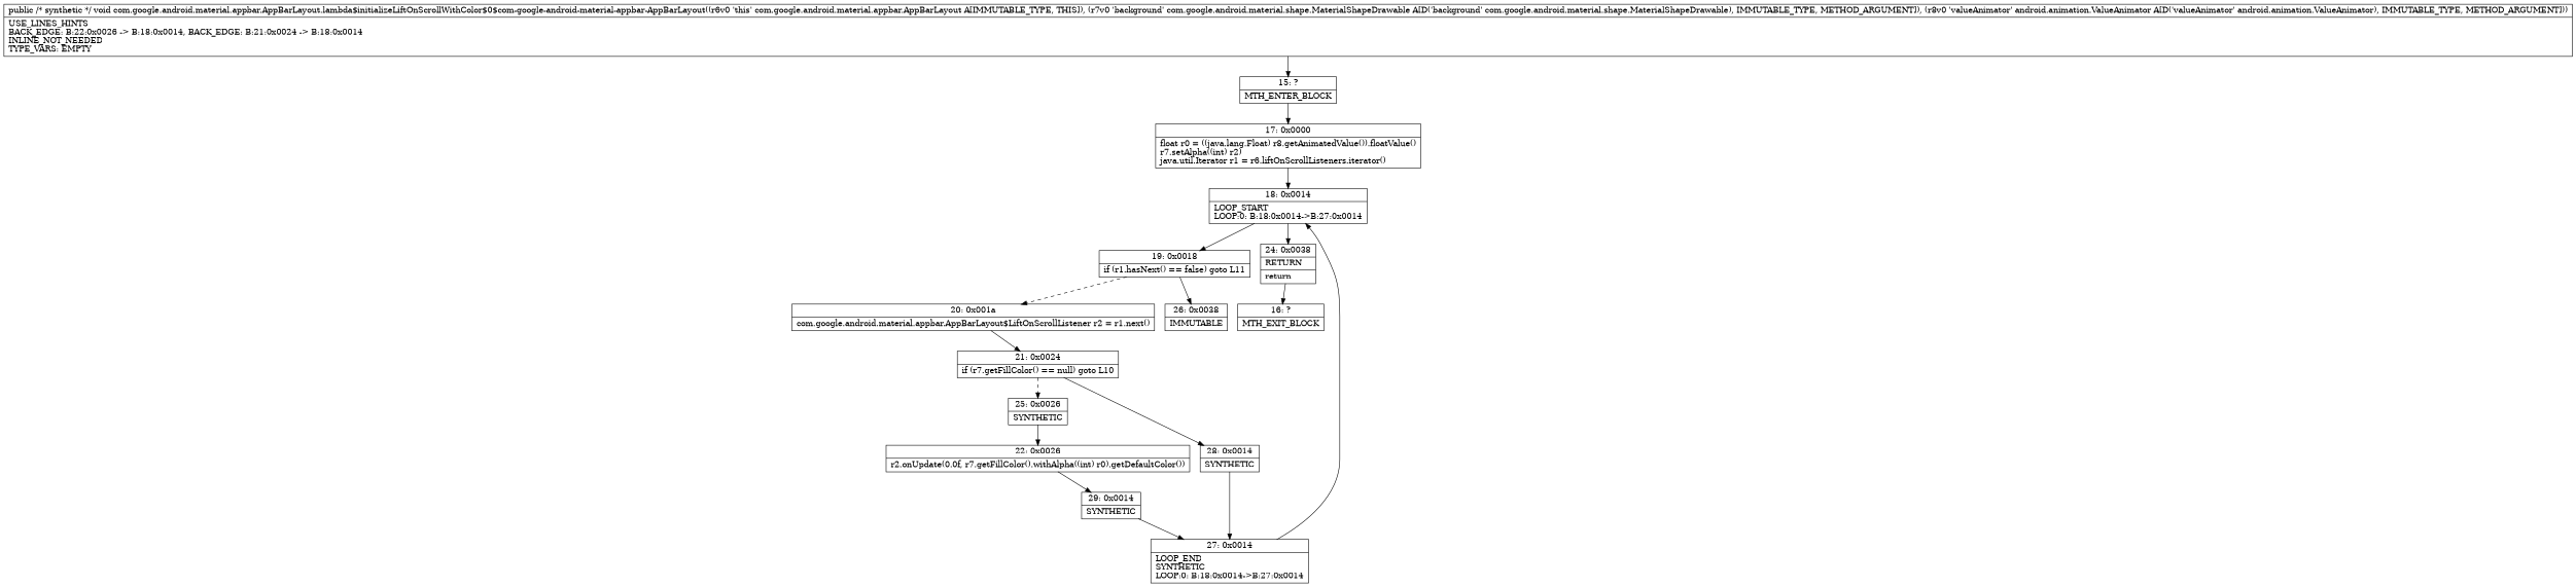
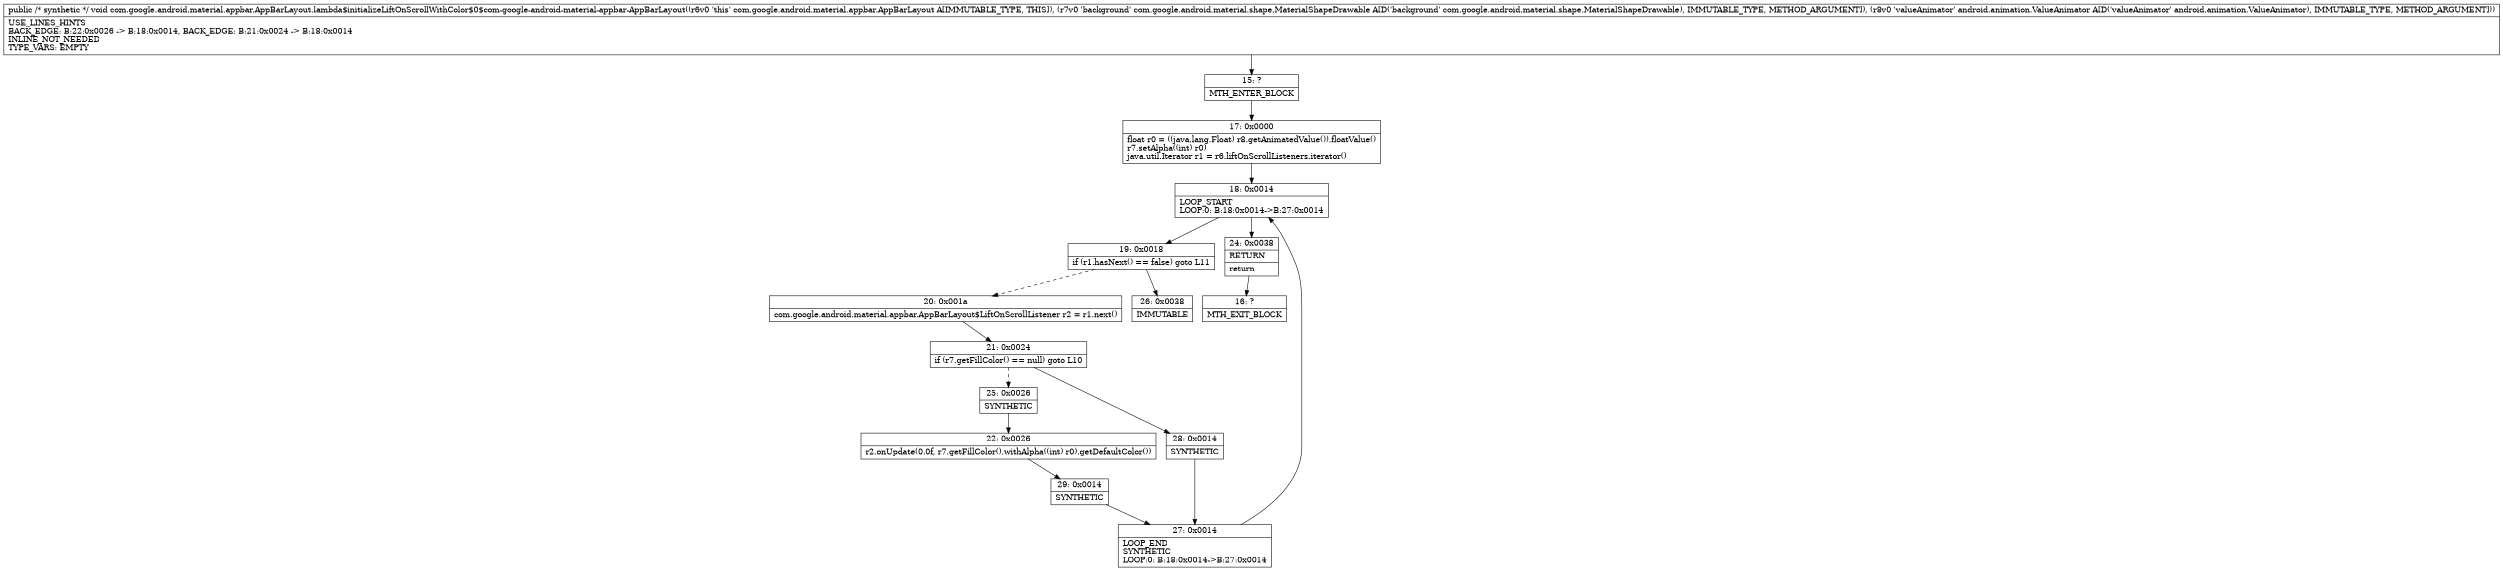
  digraph {
    node [shape=record]
    n1 [label="{15\:\ ?|MTH_ENTER_BLOCK\l}"]
-   n2 [label="{17\:\ 0x0000|float r0 = ((java.lang.Float) r8.getAnimatedValue()).floatValue()\lr7.setAlpha((int) r2)\ljava.util.Iterator r1 = r6.liftOnScrollListeners.iterator()\l}"]
+   n2 [label="{17\:\ 0x0000|float r0 = ((java.lang.Float) r8.getAnimatedValue()).floatValue()\lr7.setAlpha((int) r0)\ljava.util.Iterator r1 = r6.liftOnScrollListeners.iterator()\l}"]
    n3 [label="{18\:\ 0x0014|LOOP_START\lLOOP:0: B:18:0x0014\-\>B:27:0x0014\l}"]
    n4 [label="{19\:\ 0x0018|if (r1.hasNext() == false) goto L11\l}"]
    n5 [label="{24\:\ 0x0038|RETURN\l|return\l}"]
    n6 [label="{20\:\ 0x001a|com.google.android.material.appbar.AppBarLayout$LiftOnScrollListener r2 = r1.next()\l}"]
    n7 [label="{26\:\ 0x0038|IMMUTABLE\l}"]
    n8 [label="{21\:\ 0x0024|if (r7.getFillColor() == null) goto L10\l}"]
    n9 [label="{25\:\ 0x0026|SYNTHETIC\l}"]
    n10 [label="{28\:\ 0x0014|SYNTHETIC\l}"]
    n11 [label="{22\:\ 0x0026|r2.onUpdate(0.0f, r7.getFillColor().withAlpha((int) r0).getDefaultColor())\l}"]
    n12 [label="{27\:\ 0x0014|LOOP_END\lSYNTHETIC\lLOOP:0: B:18:0x0014\-\>B:27:0x0014\l}"]
    n13 [label="{29\:\ 0x0014|SYNTHETIC\l}"]
    n14 [label="{16\:\ ?|MTH_EXIT_BLOCK\l}"]
    n15 [label="{public \/* synthetic *\/ void com.google.android.material.appbar.AppBarLayout.lambda$initializeLiftOnScrollWithColor$0$com\-google\-android\-material\-appbar\-AppBarLayout((r6v0 'this' com.google.android.material.appbar.AppBarLayout A[IMMUTABLE_TYPE, THIS]), (r7v0 'background' com.google.android.material.shape.MaterialShapeDrawable A[D('background' com.google.android.material.shape.MaterialShapeDrawable), IMMUTABLE_TYPE, METHOD_ARGUMENT]), (r8v0 'valueAnimator' android.animation.ValueAnimator A[D('valueAnimator' android.animation.ValueAnimator), IMMUTABLE_TYPE, METHOD_ARGUMENT]))  | USE_LINES_HINTS\lBACK_EDGE: B:22:0x0026 \-\> B:18:0x0014, BACK_EDGE: B:21:0x0024 \-\> B:18:0x0014\lINLINE_NOT_NEEDED\lTYPE_VARS: EMPTY\l}"]
    n1 -> n2
    n2 -> n3
    n3 -> n4
    n3 -> n5
    n4 -> n6 [style=dashed]
    n4 -> n7
    n5 -> n14
    n6 -> n8
    n8 -> n9 [style=dashed]
    n8 -> n10
    n9 -> n11
    n10 -> n12
    n11 -> n13
    n12 -> n3
    n13 -> n12
    n15 -> n1
  }
